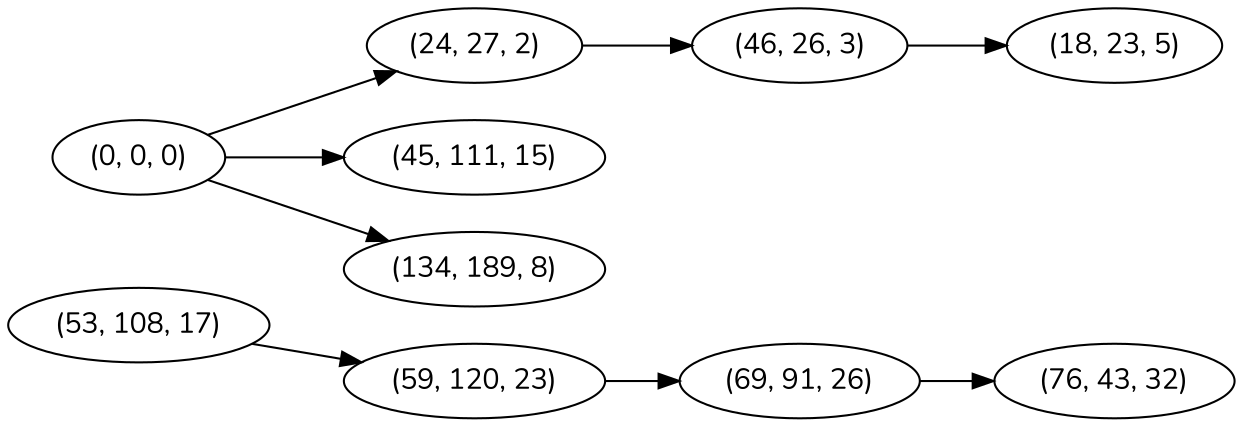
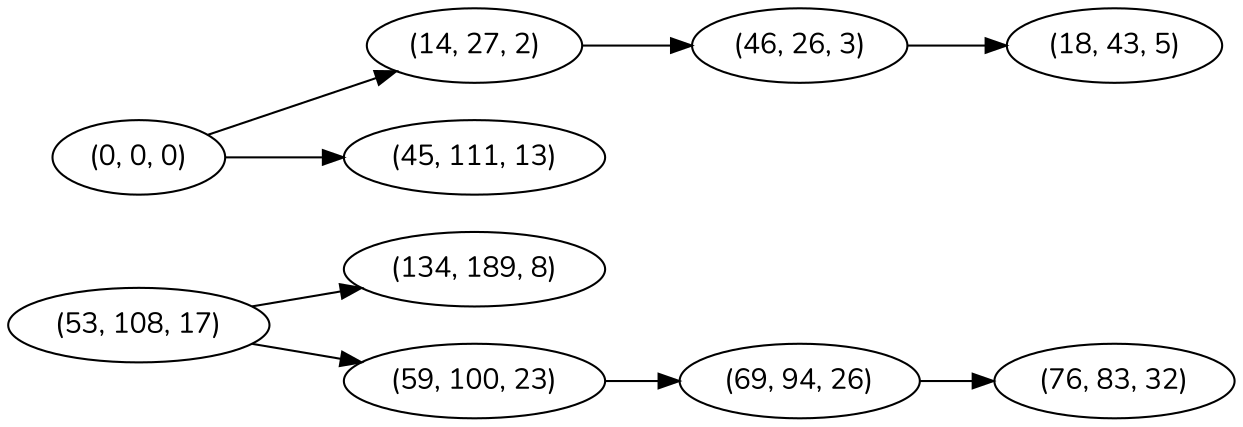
  digraph {
    fontname=Nunito
    rankdir=LR
    node [fontname=Nunito]
    edge [fontname=Nunito]
    "(0, 0, 0)"
-   "(14, 27, 2)" [label="(24, 27, 2)"]
-   "(45, 111, 15)"
+   "(14, 27, 2)"
+   "(45, 111, 15)" [label="(45, 111, 13)"]
    n4 [label="(134, 189, 8)"]
    n5 [label="(46, 26, 3)"]
-   "(18, 23, 5)"
+   "(18, 23, 5)" [label="(18, 43, 5)"]
    "(53, 108, 17)"
-   "(59, 100, 23)" [label="(59, 120, 23)"]
-   "(69, 91, 26)"
-   "(76, 83, 32)" [label="(76, 43, 32)"]
+   "(59, 100, 23)"
+   "(69, 91, 26)" [label="(69, 94, 26)"]
+   "(76, 83, 32)"
    "(0, 0, 0)" -> "(14, 27, 2)"
    "(0, 0, 0)" -> "(45, 111, 15)"
-   "(0, 0, 0)" -> n4
+   "(53, 108, 17)" -> n4
    "(14, 27, 2)" -> n5
    n5 -> "(18, 23, 5)"
    "(53, 108, 17)" -> "(59, 100, 23)"
    "(59, 100, 23)" -> "(69, 91, 26)"
    "(69, 91, 26)" -> "(76, 83, 32)"
  }
